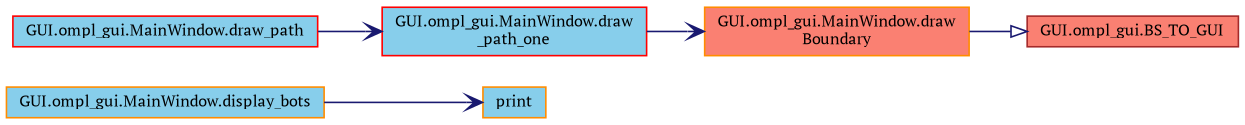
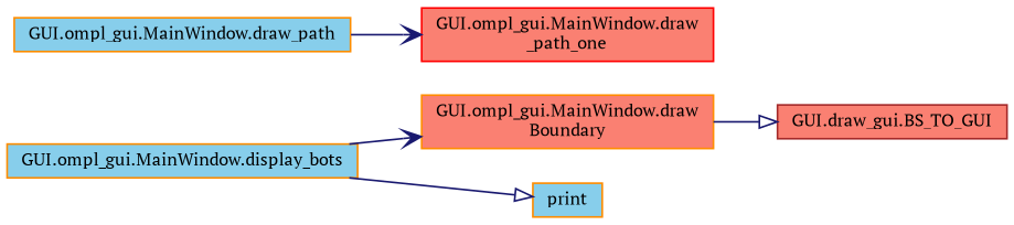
  digraph {
    fontname="PT Serif"
    rankdir=LR
    node [color=darkorange fillcolor=skyblue fontname="PT Serif" fontsize=10 shape=record style=filled]
    edge [arrowhead=vee color=midnightblue fontname="PT Serif" fontsize=10 labelfontname=Helvetica labelfontsize=10 style=solid]
    n1 [fontcolor=black height=0.2 label="GUI.ompl_gui.MainWindow.display_bots" width=0.4]
    n2 [fillcolor=salmon height=0.2 label="GUI.ompl_gui.MainWindow.draw\lBoundary" width=0.4]
    n3 [height=0.2 label=print width=0.4]
-   n4 [color=red height=0.2 label="GUI.ompl_gui.MainWindow.draw_path" width=0.4]
-   n5 [color=red height=0.2 label="GUI.ompl_gui.MainWindow.draw\l_path_one" width=0.4]
-   n6 [color=brown fillcolor=salmon height=0.2 label="GUI.ompl_gui.BS_TO_GUI" width=0.4]
-   n5 -> n2
-   n1 -> n3
+   n4 [height=0.2 label="GUI.ompl_gui.MainWindow.draw_path" width=0.4]
+   n5 [color=red fillcolor=salmon height=0.2 label="GUI.ompl_gui.MainWindow.draw\l_path_one" width=0.4]
+   n6 [color=brown fillcolor=salmon height=0.2 label="GUI.draw_gui.BS_TO_GUI" width=0.4]
+   n1 -> n2
+   n1 -> n3 [arrowhead=onormal]
    n2 -> n6 [arrowhead=onormal]
    n4 -> n5
  }
